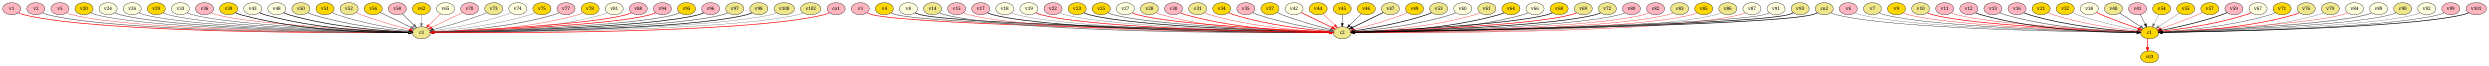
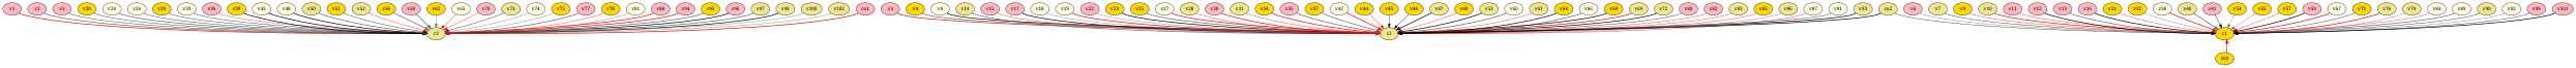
  strict digraph {
    fontname="Noto Serif"
    node [fillcolor=gold fontname="Noto Serif" style=filled]
    edge [color=red fontname="Noto Serif" style=bold weight=1]
    v1 [fillcolor=lightpink]
    c3 [fillcolor=khaki]
    v2 [fillcolor=lightpink]
    v3 [fillcolor=lightpink]
    c2 [fillcolor=khaki]
    v4
    v5 [fillcolor=lightpink]
    v6 [fillcolor=lightpink]
    c1
    v7 [fillcolor=khaki]
    v8 [fillcolor=lightyellow]
    v9
    v10 [fillcolor=khaki]
    v11 [fillcolor=lightpink]
    v12 [fillcolor=lightpink]
    v13 [fillcolor=lightpink]
    v14 [fillcolor=khaki]
    v15 [fillcolor=lightpink]
    v16 [fillcolor=lightpink]
    v17 [fillcolor=lightpink]
    v18 [fillcolor=lightyellow]
    v19 [fillcolor=lightyellow]
    v20
    v21
    v22 [fillcolor=lightpink]
    v23
    v24 [fillcolor=lightyellow]
    v25
    v26 [fillcolor=lightyellow]
    v27 [fillcolor=lightyellow]
    v28 [fillcolor=khaki]
    v29
    v30 [fillcolor=lightpink]
    v31 [fillcolor=khaki]
    v32
    v33 [fillcolor=lightyellow]
    v34
    v35 [fillcolor=lightpink]
    v36 [fillcolor=lightpink]
    v37
    v38 [fillcolor=lightyellow]
    v39
    v40 [fillcolor=khaki]
    v41 [fillcolor=lightpink]
    v42 [fillcolor=lightyellow]
    v43 [fillcolor=lightyellow]
    v44
    v45
    v46
    v47 [fillcolor=khaki]
    v48 [fillcolor=lightyellow]
    v49
    v50 [fillcolor=khaki]
    v51
    v52 [fillcolor=khaki]
    v53 [fillcolor=khaki]
    v54
    v55
    v56
    v57
    v58 [fillcolor=lightpink]
    v59 [fillcolor=lightpink]
    v60 [fillcolor=lightyellow]
    v61 [fillcolor=khaki]
    v62
    v63
    v64
    v65 [fillcolor=lightyellow]
    v66 [fillcolor=lightyellow]
    v67 [fillcolor=lightyellow]
    v68
    v69 [fillcolor=khaki]
    v70 [fillcolor=lightpink]
    v71
    v72 [fillcolor=khaki]
    v73 [fillcolor=khaki]
    v74 [fillcolor=lightyellow]
    v75
    v76 [fillcolor=khaki]
    v77 [fillcolor=lightpink]
    v78
    v79 [fillcolor=khaki]
    v80 [fillcolor=lightpink]
    v81 [fillcolor=lightyellow]
    v82 [fillcolor=lightpink]
    v83 [fillcolor=khaki]
    v84 [fillcolor=lightyellow]
    v85
    v86 [fillcolor=khaki]
    v87 [fillcolor=lightyellow]
    v88 [fillcolor=lightpink]
    v89 [fillcolor=lightyellow]
    v90 [fillcolor=khaki]
    v91 [fillcolor=lightyellow]
    v92 [fillcolor=lightyellow]
    v93 [fillcolor=khaki]
    v94 [fillcolor=lightpink]
    v95
    v96 [fillcolor=lightpink]
    v97 [fillcolor=khaki]
    v98 [fillcolor=khaki]
    v99 [fillcolor=lightpink]
    v100 [fillcolor=khaki]
    v101 [fillcolor=lightpink]
    v102 [fillcolor=khaki]
    co1 [fillcolor=lightpink]
    co2 [fillcolor=khaki]
    v1 -> c3
    v2 -> c3 [color=gray40]
    v3 -> c2
    v4 -> c2 [color=gray40]
-   v5 -> c3 [style=solid]
+   v5 -> c3 [color=black style=solid]
    v6 -> c1 [color=gray40 style=solid]
    v7 -> c1 [color=black style=solid]
    v8 -> c2 [color=black]
    v9 -> c1 [style=solid]
    v10 -> c1
    v11 -> c1 [style=solid]
    v12 -> c1 [color=black]
    v13 -> c1 [color=gray40]
    v14 -> c2 [color=gray40]
    v15 -> c2 [style=solid]
    v16 -> c1 [color=black]
    v17 -> c2 [color=black]
    v18 -> c2 [color=gray40 style=solid]
    v19 -> c2
    v20 -> c3 [color=black style=solid]
    v21 -> c1 [style=solid]
    v22 -> c2 [color=gray40 style=solid]
    v23 -> c2 [color=black]
    v24 -> c3 [color=gray40]
    v25 -> c2 [color=gray40]
    v26 -> c3 [color=black style=solid]
    v27 -> c2
    v28 -> c2 [style=solid]
    v29 -> c3 [color=black style=solid]
    v30 -> c2
    v31 -> c2 [style=solid]
    v32 -> c1 [color=gray40 style=solid]
    v33 -> c3 [color=black style=solid]
    v34 -> c2
    v35 -> c2 [color=gray40]
    v36 -> c3 [style=solid]
    v37 -> c2 [color=gray40]
    v38 -> c1
    v39 -> c3 [color=black]
    v40 -> c1 [color=gray40]
    v41 -> c1 [color=black style=solid]
    v42 -> c2
    v43 -> c3 [color=black]
    v44 -> c2 [style=solid]
    v45 -> c2 [color=black style=solid]
    v46 -> c2 [color=black style=solid]
    v47 -> c2 [color=black]
    v48 -> c3 [color=black]
    v49 -> c2 [style=solid]
    v50 -> c3 [color=gray40]
    v51 -> c3 [color=black style=solid]
    v52 -> c3 [style=solid]
    v53 -> c2 [color=black]
    v54 -> c1 [color=gray40 style=solid]
    v55 -> c1 [color=gray40 style=solid]
    v56 -> c3 [color=gray40]
    v57 -> c1 [style=solid]
    v58 -> c3 [color=gray40]
    v59 -> c1 [color=black]
    v60 -> c2 [color=gray40]
    v61 -> c2 [style=solid]
    v62 -> c3 [color=gray40 style=solid]
-   c1 -> v63
+   v63 -> c1
    v64 -> c2 [color=black]
    v65 -> c3 [style=solid]
    v66 -> c2 [color=gray40]
    v67 -> c1
    v68 -> c2 [color=black]
    v69 -> c2
    v70 -> c3 [style=solid]
    v71 -> c1 [color=black style=solid]
    v72 -> c2 [color=black]
    v73 -> c3 [color=black style=solid]
    v74 -> c3 [color=gray40 style=solid]
    v75 -> c3 [color=gray40 style=solid]
    v76 -> c1
    v77 -> c3 [color=gray40]
    v78 -> c3 [style=solid]
    v79 -> c1 [color=gray40 style=solid]
    v80 -> c2 [color=black style=solid]
    v81 -> c3 [color=gray40 style=solid]
    v82 -> c2 [style=solid]
    v83 -> c2 [style=solid]
    v84 -> c1 [style=solid]
    v85 -> c2 [style=solid]
    v86 -> c2 [color=gray40 style=solid]
    v87 -> c2 [style=solid]
    v88 -> c3
    v89 -> c1 [color=gray40]
    v90 -> c1 [color=black style=solid]
    v91 -> c2 [color=black style=solid]
    v92 -> c1 [color=gray40 style=solid]
    v93 -> c2 [color=black]
    v94 -> c3
    v95 -> c3 [color=gray40]
    v96 -> c3 [color=black]
    v97 -> c3 [color=gray40]
    v98 -> c3 [color=black]
    v99 -> c1 [color=black style=solid]
    v100 -> c3 [color=gray40 style=solid]
    v101 -> c1 [color=black]
    v102 -> c3 [color=gray40 style=solid]
    co1 -> c3
    co2 -> c2 [color=black]
    co2 -> c1 [color=black style=solid]
  }
